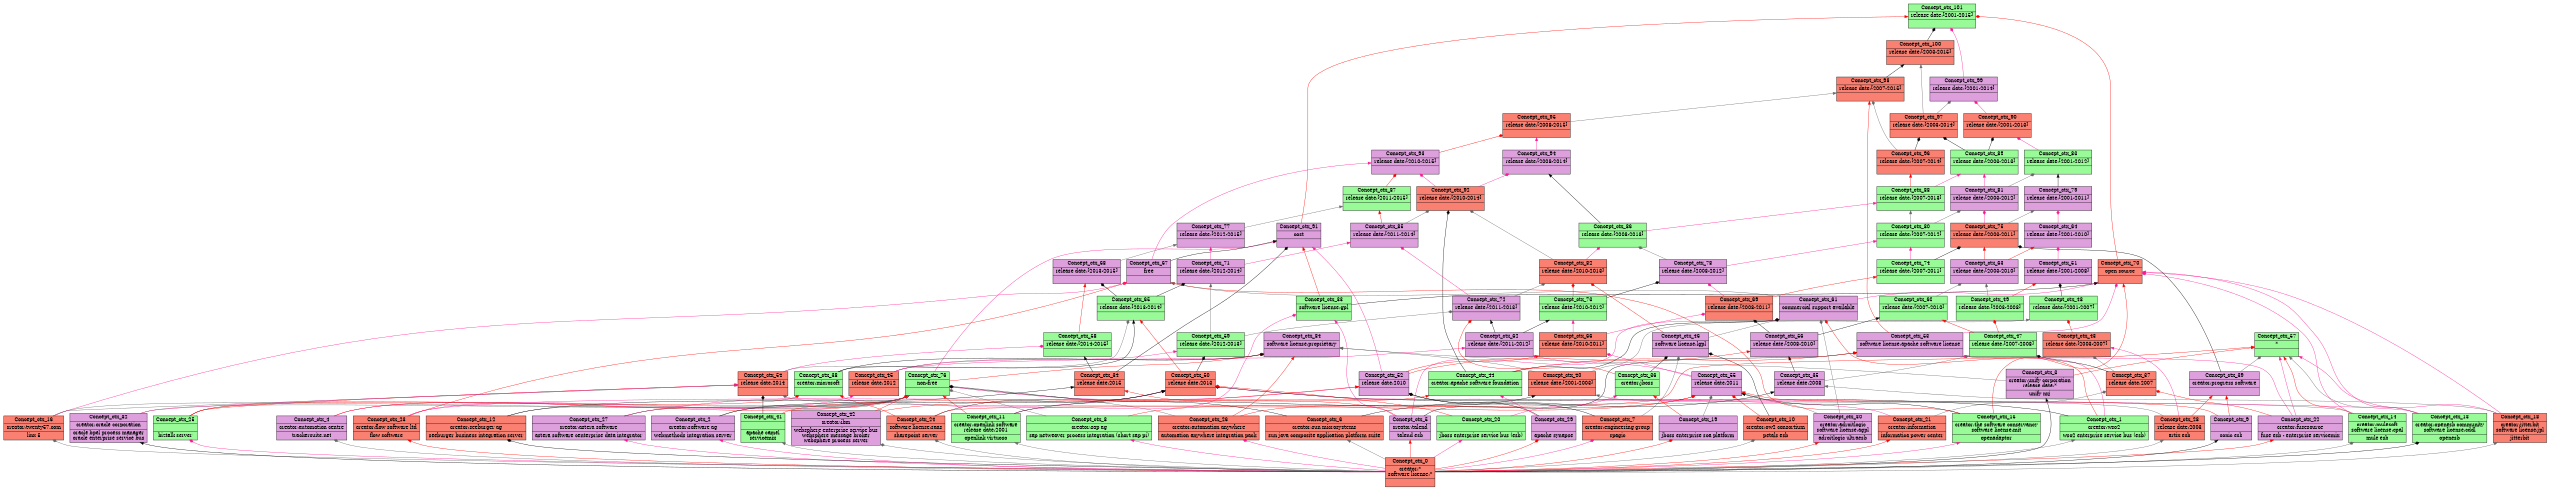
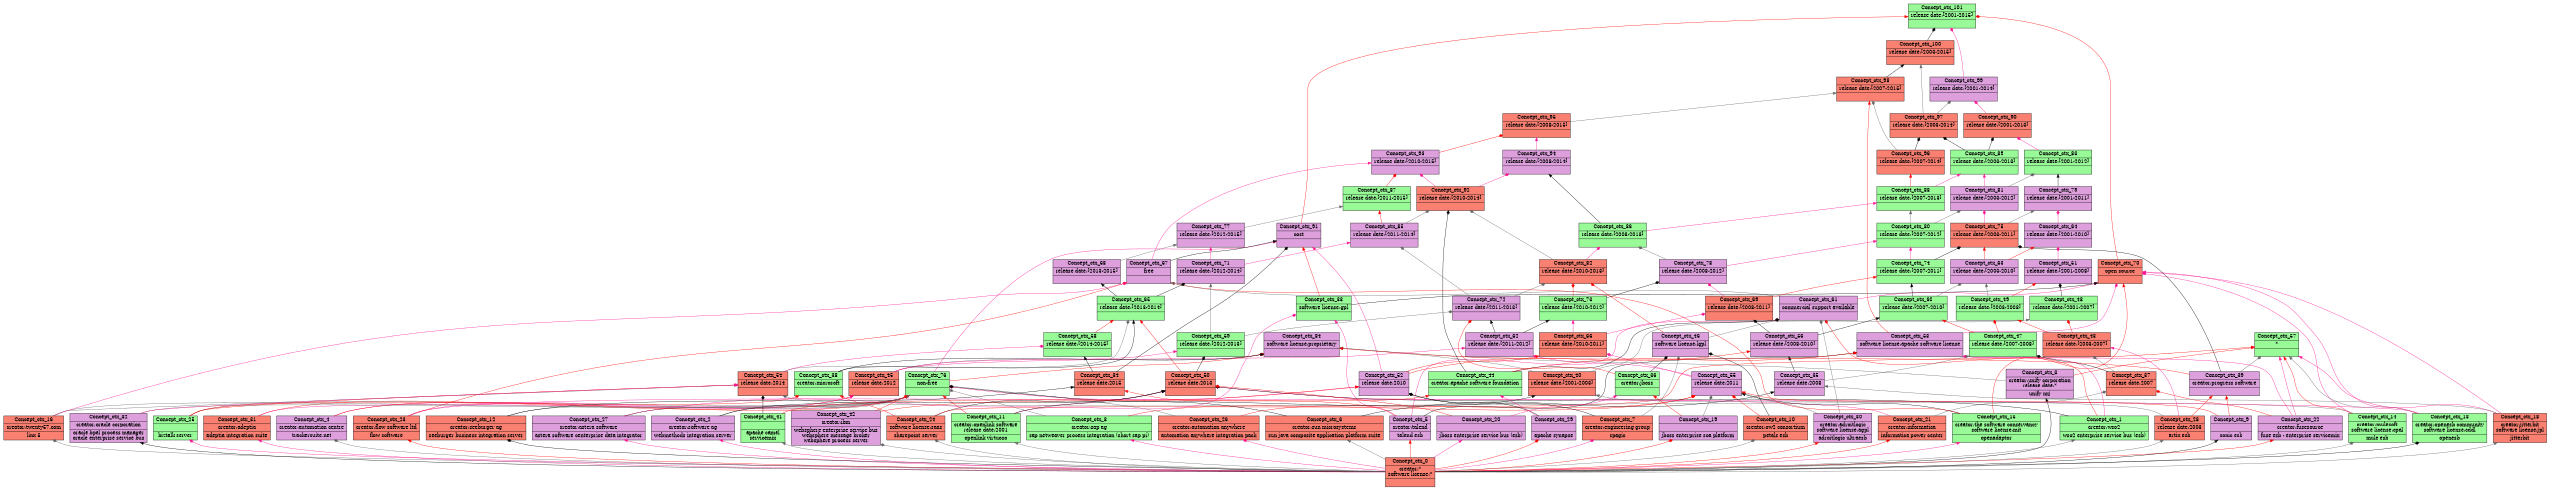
  digraph {
    rankdir=BT
    node [fillcolor=plum shape=record style=filled]
    edge [arrowhead=normal color=deeppink]
    n1 [fillcolor=salmon label="{Concept_ctx_0|creator:*\nsoftware license:*\n|}"]
+   n2 [fillcolor=salmon label="{Concept_ctx_31|creator:adeptia\n|adeptia integration suite\n}"]
    n3 [label="{Concept_ctx_30|creator:adroitlogic\nsoftware license:agpl\n|adroitlogic ultraesb\n}"]
    n4 [label="{Concept_ctx_27|creator:astera software\n|astera software centerprise data integrator\n}"]
    n5 [fillcolor=salmon label="{Concept_ctx_26|creator:automation anywhere\n|automation anywhere integration pack\n}"]
    n6 [fillcolor=salmon label="{Concept_ctx_24|software license:saas\n|sharepoint server\n}"]
    n7 [fillcolor=palegreen label="{Concept_ctx_25||biztalk server\n}"]
    n8 [fillcolor=salmon label="{Concept_ctx_23|creator:flow software ltd\n|flow software\n}"]
    n9 [label="{Concept_ctx_22|creator:fusesource\n|fuse esb - enterprise servicemix\n}"]
    n10 [fillcolor=salmon label="{Concept_ctx_21|creator:informatica\n|informatica power center\n}"]
    n11 [fillcolor=salmon label="{Concept_ctx_18|creator:jitterbit\nsoftware license:jpl\n|jitterbit\n}"]
    n12 [fillcolor=salmon label="{Concept_ctx_16|creator:twenty57.com\n|linx 5\n}"]
    n13 [fillcolor=palegreen label="{Concept_ctx_15|creator:the software conservancy\nsoftware license:mit\n|openadaptor\n}"]
    n14 [fillcolor=palegreen label="{Concept_ctx_14|creator:mulesoft\nsoftware license:cpal\n|mule esb\n}"]
    n15 [fillcolor=palegreen label="{Concept_ctx_13|creator:openesb community\nsoftware license:cddl\n|openesb\n}"]
    n16 [fillcolor=salmon label="{Concept_ctx_12|creator:seeburger ag\n|seeburger business integration server\n}"]
    n17 [fillcolor=salmon label="{Concept_ctx_10|creator:ow2 consortium\n|petals esb\n}"]
    n18 [fillcolor=palegreen label="{Concept_ctx_8|creator:sap ag\n|sap netweaver process integration (short sap pi)\n}"]
    n19 [fillcolor=salmon label="{Concept_ctx_7|creator:engineering group\n|spagic\n}"]
    n20 [fillcolor=salmon label="{Concept_ctx_6|creator:sun microsystems\n|sun java composite application platform suite\n}"]
    n21 [label="{Concept_ctx_5|creator:talend\n|talend esb\n}"]
    n22 [label="{Concept_ctx_4|creator:automation centre\n|trackersuite.net\n}"]
    n23 [label="{Concept_ctx_3|creator:unify corporation\nrelease date:*\n|unify nxj\n}"]
    n24 [fillcolor=palegreen label="{Concept_ctx_11|creator:openlink software\nrelease date:2001\n|openlink virtuoso\n}"]
    n25 [label="{Concept_ctx_2|creator:software ag\n|webmethods integration server\n}"]
    n26 [fillcolor=palegreen label="{Concept_ctx_1|creator:wso2\n|wso2 enterprise service bus (esb)\n}"]
    n27 [fillcolor=salmon label="{Concept_ctx_28|release date:2003\n|artix esb\n}"]
    n28 [label="{Concept_ctx_29||apache synapse\n}"]
    n29 [label="{Concept_ctx_9||sonic esb\n}"]
    n30 [label="{Concept_ctx_19||jboss enterprise soa platform\n}"]
-   n31 [fillcolor=palegreen label="{Concept_ctx_20||jboss enterprise service bus (esb)\n}"]
+   n31 [label="{Concept_ctx_20||jboss enterprise service bus (esb)\n}"]
    n32 [label="{Concept_ctx_32|creator:oracle corporation\n|oracle bpel process manager\noracle enterprise service bus\n}"]
    n33 [fillcolor=palegreen label="{Concept_ctx_41||apache camel\nservicemix\n}"]
    n34 [label="{Concept_ctx_42|creator:ibm\n|websphere enterprise service bus\nwebsphere message broker\nwebsphere process server\n}"]
    n35 [fillcolor=salmon label="{Concept_ctx_45|release date:2012\n|}"]
    n36 [fillcolor=palegreen label="{Concept_ctx_76|non-free\n|}"]
    n37 [label="{Concept_ctx_55|release date:2011\n|}"]
    n38 [label="{Concept_ctx_61|commercial support available\n|}"]
    n39 [fillcolor=salmon label="{Concept_ctx_50|release date:2013\n|}"]
    n40 [fillcolor=palegreen label="{Concept_ctx_38|creator:microsoft\n|}"]
    n41 [fillcolor=palegreen label="{Concept_ctx_57|*\n|}"]
    n42 [fillcolor=salmon label="{Concept_ctx_54|release date:2014\n|}"]
    n43 [label="{Concept_ctx_52|release date:2010\n|}"]
    n44 [label="{Concept_ctx_67|free\n|}"]
    n45 [fillcolor=salmon label="{Concept_ctx_37|release date:2007\n|}"]
    n46 [label="{Concept_ctx_53|software license:apache software license\n|}"]
    n47 [label="{Concept_ctx_35|release date:2008\n|}"]
    n48 [fillcolor=salmon label="{Concept_ctx_70|open source\n|}"]
    n49 [fillcolor=salmon label="{Concept_ctx_34|release date:2015\n|}"]
    n50 [label="{Concept_ctx_46|software license:lgpl\n|}"]
    n51 [fillcolor=palegreen label="{Concept_ctx_33|software license:gpl\n|}"]
    n52 [label="{Concept_ctx_84|software license:proprietary\n|}"]
    n53 [fillcolor=salmon label="{Concept_ctx_40|release date:[2001-2003]\n|}"]
    n54 [label="{Concept_ctx_39|creator:progress software\n|}"]
    n55 [fillcolor=salmon label="{Concept_ctx_43|release date:[2003-2007]\n|}"]
    n56 [fillcolor=palegreen label="{Concept_ctx_44|creator:apache software foundation\n|}"]
    n57 [fillcolor=palegreen label="{Concept_ctx_36|creator:jboss\n|}"]
    n58 [label="{Concept_ctx_91|cost\n|}"]
    n59 [fillcolor=salmon label="{Concept_ctx_75|release date:[2003-2011]\n|}"]
    n60 [fillcolor=palegreen label="{Concept_ctx_65|release date:[2013-2014]\n|}"]
    n61 [label="{Concept_ctx_72|release date:[2011-2013]\n|}"]
    n62 [fillcolor=palegreen label="{Concept_ctx_47|release date:[2007-2008]\n|}"]
    n63 [label="{Concept_ctx_56|release date:[2008-2010]\n|}"]
    n64 [fillcolor=palegreen label="{Concept_ctx_58|release date:[2014-2015]\n|}"]
    n65 [fillcolor=palegreen label="{Concept_ctx_48|release date:[2001-2007]\n|}"]
    n66 [fillcolor=salmon label="{Concept_ctx_92|release date:[2010-2014]\n|}"]
    n67 [fillcolor=palegreen label="{Concept_ctx_59|release date:[2012-2013]\n|}"]
    n68 [label="{Concept_ctx_62|release date:[2011-2012]\n|}"]
    n69 [fillcolor=palegreen label="{Concept_ctx_49|release date:[2003-2008]\n|}"]
    n70 [fillcolor=salmon label="{Concept_ctx_82|release date:[2010-2013]\n|}"]
    n71 [fillcolor=palegreen label="{Concept_ctx_60|release date:[2007-2010]\n|}"]
    n72 [label="{Concept_ctx_51|release date:[2001-2008]\n|}"]
    n73 [label="{Concept_ctx_63|release date:[2003-2010]\n|}"]
    n74 [fillcolor=salmon label="{Concept_ctx_98|release date:[2007-2015]\n|}"]
    n75 [fillcolor=salmon label="{Concept_ctx_66|release date:[2010-2011]\n|}"]
    n76 [label="{Concept_ctx_64|release date:[2001-2010]\n|}"]
    n77 [fillcolor=salmon label="{Concept_ctx_69|release date:[2008-2011]\n|}"]
    n78 [label="{Concept_ctx_71|release date:[2012-2014]\n|}"]
    n79 [label="{Concept_ctx_68|release date:[2013-2015]\n|}"]
    n80 [fillcolor=palegreen label="{Concept_ctx_73|release date:[2010-2012]\n|}"]
    n81 [fillcolor=palegreen label="{Concept_ctx_74|release date:[2007-2011]\n|}"]
    n82 [label="{Concept_ctx_79|release date:[2001-2011]\n|}"]
    n83 [label="{Concept_ctx_93|release date:[2010-2015]\n|}"]
    n84 [label="{Concept_ctx_78|release date:[2008-2012]\n|}"]
    n85 [label="{Concept_ctx_77|release date:[2012-2015]\n|}"]
    n86 [fillcolor=palegreen label="{Concept_ctx_101|release date:[2001-2015]\n|}"]
    n87 [label="{Concept_ctx_85|release date:[2011-2014]\n|}"]
    n88 [fillcolor=palegreen label="{Concept_ctx_80|release date:[2007-2012]\n|}"]
    n89 [fillcolor=palegreen label="{Concept_ctx_86|release date:[2008-2013]\n|}"]
    n90 [fillcolor=palegreen label="{Concept_ctx_87|release date:[2011-2015]\n|}"]
    n91 [label="{Concept_ctx_81|release date:[2003-2012]\n|}"]
    n92 [fillcolor=palegreen label="{Concept_ctx_83|release date:[2001-2012]\n|}"]
    n93 [fillcolor=palegreen label="{Concept_ctx_88|release date:[2007-2013]\n|}"]
    n94 [fillcolor=palegreen label="{Concept_ctx_89|release date:[2003-2013]\n|}"]
    n95 [fillcolor=salmon label="{Concept_ctx_90|release date:[2001-2013]\n|}"]
    n96 [label="{Concept_ctx_94|release date:[2008-2014]\n|}"]
    n97 [fillcolor=salmon label="{Concept_ctx_96|release date:[2007-2014]\n|}"]
    n98 [fillcolor=salmon label="{Concept_ctx_97|release date:[2003-2014]\n|}"]
    n99 [label="{Concept_ctx_99|release date:[2001-2014]\n|}"]
    n100 [fillcolor=salmon label="{Concept_ctx_95|release date:[2008-2015]\n|}"]
    n101 [fillcolor=salmon label="{Concept_ctx_100|release date:[2003-2015]\n|}"]
    subgraph sub_1 {
      label=ctx
      n1
+     n2
      n3
      n4
      n5
      n6
      n7
      n8
      n9
      n10
      n11
      n12
      n13
      n14
      n15
      n16
      n17
      n18
      n19
      n20
      n21
      n22
      n23
      n24
      n25
      n26
      n27
      n28
      n29
      n30
      n31
      n32
      n33
      n34
      n35
      n36
      n37
      n38
      n39
      n40
      n41
      n42
      n43
      n44
      n45
      n46
      n47
      n48
      n49
      n50
      n51
      n52
      n53
      n54
      n55
      n56
      n57
      n58
      n59
      n60
      n61
      n62
      n63
      n64
      n65
      n66
      n67
      n68
      n69
      n70
      n71
      n72
      n73
      n74
      n75
      n76
      n77
      n78
      n79
      n80
      n81
      n82
      n83
      n84
      n85
      n86
      n87
      n88
      n89
      n90
      n91
      n92
      n93
      n94
      n95
      n96
      n97
      n98
      n99
      n100
      n101
    }
+   n1 -> n2
    n1 -> n3 [color=red]
    n1 -> n4
    n1 -> n5 [arrowhead=diamond]
    n1 -> n6 [arrowhead=diamond color=gray40]
    n1 -> n7 [arrowhead=diamond]
    n1 -> n8 [color=red]
    n1 -> n9 [color=red]
    n1 -> n10 [color=red]
    n1 -> n11 [color=gray40]
    n1 -> n12 [arrowhead=diamond color=gray40]
    n1 -> n13
    n1 -> n14 [arrowhead=diamond color=gray40]
    n1 -> n15 [arrowhead=diamond color=black]
    n1 -> n16 [arrowhead=diamond color=black]
    n1 -> n17 [arrowhead=diamond color=gray40]
    n1 -> n18
    n1 -> n19 [arrowhead=diamond]
    n1 -> n20 [color=gray40]
    n1 -> n21 [color=red]
    n1 -> n22 [arrowhead=diamond color=gray40]
    n1 -> n23 [color=black]
    n1 -> n24 [color=gray40]
    n1 -> n25
    n1 -> n26 [color=gray40]
    n1 -> n27 [color=gray40]
    n1 -> n28 [arrowhead=diamond color=red]
    n1 -> n29 [color=black]
    n1 -> n30 [arrowhead=diamond color=red]
    n1 -> n31
    n1 -> n32 [color=black]
    n1 -> n33 [color=gray40]
    n1 -> n34 [arrowhead=diamond color=gray40]
+   n2 -> n35 [color=red]
+   n2 -> n36 [arrowhead=diamond]
    n3 -> n37 [arrowhead=diamond color=gray40]
    n3 -> n38 [arrowhead=diamond color=gray40]
    n4 -> n36 [color=black]
    n4 -> n39
    n5 -> n36 [arrowhead=diamond color=gray40]
    n5 -> n37 [color=red]
    n6 -> n39 [color=black]
    n6 -> n40 [color=red]
    n6 -> n41 [color=red]
    n7 -> n36 [color=gray40]
    n7 -> n40 [arrowhead=diamond color=red]
    n7 -> n42 [color=red]
    n8 -> n36
    n8 -> n43
    n8 -> n44 [arrowhead=diamond color=red]
    n9 -> n41
    n9 -> n45 [arrowhead=diamond color=red]
    n9 -> n46 [arrowhead=diamond]
    n10 -> n36 [arrowhead=diamond]
    n10 -> n45 [arrowhead=diamond color=gray40]
    n11 -> n41
    n11 -> n47 [color=gray40]
    n11 -> n48
    n12 -> n36 [color=gray40]
    n12 -> n42 [color=gray40]
    n12 -> n44
    n13 -> n37 [color=black]
    n13 -> n44 [color=red]
    n13 -> n48 [color=red]
    n14 -> n41 [color=red]
    n14 -> n42 [arrowhead=diamond color=gray40]
    n14 -> n48 [arrowhead=diamond]
    n15 -> n39 [arrowhead=diamond]
    n15 -> n41 [color=gray40]
    n15 -> n48
    n16 -> n36 [color=gray40]
    n16 -> n49 [color=black]
    n17 -> n37 [arrowhead=diamond color=red]
    n17 -> n50 [arrowhead=diamond color=black]
    n18 -> n36 [arrowhead=diamond color=gray40]
    n18 -> n37 [arrowhead=diamond color=red]
    n19 -> n43 [arrowhead=diamond color=black]
    n19 -> n50 [arrowhead=diamond color=gray40]
    n20 -> n36 [arrowhead=diamond color=black]
    n20 -> n47 [color=black]
    n21 -> n38 [arrowhead=diamond]
    n21 -> n46 [color=black]
    n21 -> n49 [color=red]
    n21 -> n51
    n22 -> n35
    n22 -> n36 [color=red]
    n23 -> n41 [color=red]
    n23 -> n52 [color=gray40]
    n24 -> n36 [color=red]
    n24 -> n51 [arrowhead=diamond]
    n24 -> n53 [color=black]
    n25 -> n36 [color=gray40]
    n25 -> n39 [color=black]
    n26 -> n38 [arrowhead=diamond color=red]
    n26 -> n39 [arrowhead=diamond color=black]
    n26 -> n46
    n27 -> n53 [color=gray40]
    n27 -> n54 [color=red]
    n27 -> n55
    n28 -> n43 [arrowhead=diamond color=black]
    n28 -> n56
    n29 -> n37 [color=red]
    n29 -> n54 [color=red]
    n30 -> n37 [arrowhead=diamond color=gray40]
    n30 -> n57 [color=red]
    n31 -> n39 [arrowhead=diamond color=red]
    n31 -> n57
    n32 -> n36 [color=gray40]
    n32 -> n42 [arrowhead=diamond]
    n33 -> n42 [arrowhead=diamond color=black]
    n33 -> n56 [color=red]
    n34 -> n36 [arrowhead=diamond color=red]
    n34 -> n43 [color=red]
    n35 -> n52 [arrowhead=diamond color=gray40]
    n35 -> n67
    n35 -> n68
    n36 -> n52 [arrowhead=diamond color=red]
    n36 -> n58
    n37 -> n68 [arrowhead=diamond]
    n37 -> n75 [arrowhead=diamond]
    n38 -> n44 [color=gray40]
    n38 -> n48
    n39 -> n60 [color=red]
    n39 -> n67 [arrowhead=diamond color=black]
    n40 -> n52 [color=black]
    n40 -> n60 [color=black]
    n42 -> n60 [arrowhead=diamond color=gray40]
    n42 -> n64 [arrowhead=diamond]
    n43 -> n58
    n43 -> n63 [color=red]
    n43 -> n75 [color=red]
    n44 -> n58 [color=black]
    n44 -> n83
    n45 -> n55 [arrowhead=diamond color=gray40]
    n45 -> n62 [arrowhead=diamond color=black]
    n46 -> n48 [arrowhead=diamond]
    n46 -> n74 [color=red]
    n47 -> n62 [color=gray40]
    n47 -> n63 [color=black]
    n48 -> n86 [arrowhead=diamond color=red]
    n49 -> n58 [arrowhead=diamond color=black]
    n49 -> n64 [color=black]
    n50 -> n38 [arrowhead=diamond color=gray40]
    n50 -> n70 [arrowhead=diamond color=red]
    n51 -> n48 [color=black]
    n51 -> n58 [color=red]
    n53 -> n52 [color=gray40]
    n53 -> n65 [color=gray40]
    n54 -> n41 [arrowhead=diamond color=gray40]
-   n5 -> n52 [color=red]
+   n54 -> n52 [color=red]
    n54 -> n59 [arrowhead=diamond color=black]
    n55 -> n65 [arrowhead=diamond color=red]
+   n55 -> n69 [color=red]
    n56 -> n38 [arrowhead=diamond color=black]
    n56 -> n46 [arrowhead=diamond color=red]
    n56 -> n66 [arrowhead=diamond color=black]
    n57 -> n50 [arrowhead=diamond color=black]
    n57 -> n61 [arrowhead=diamond color=red]
    n58 -> n86 [color=red]
    n59 -> n82 [color=gray40]
    n59 -> n91 [arrowhead=diamond]
    n60 -> n78 [arrowhead=diamond color=black]
-   n60 -> n79 [arrowhead=diamond color=black]
+   n60 -> n79 [color=black]
    n61 -> n70 [arrowhead=diamond color=gray40]
-   n61 -> n87 [arrowhead=diamond]
+   n61 -> n87 [arrowhead=diamond color=gray40]
    n62 -> n69 [arrowhead=diamond color=red]
    n62 -> n71 [color=red]
    n63 -> n71 [color=black]
    n63 -> n77 [arrowhead=diamond color=black]
-   n64 -> n79 [color=red]
+   n64 -> n60 [color=red]
    n65 -> n72 [arrowhead=diamond color=black]
    n66 -> n83 [arrowhead=diamond]
    n66 -> n96 [arrowhead=diamond]
    n67 -> n61 [arrowhead=diamond color=gray40]
    n67 -> n78 [color=gray40]
    n68 -> n61 [color=black]
    n68 -> n80 [color=black]
    n69 -> n72 [color=red]
    n69 -> n73 [color=gray40]
    n70 -> n66 [arrowhead=diamond color=gray40]
    n70 -> n89 [arrowhead=diamond]
    n71 -> n73 [arrowhead=diamond color=gray40]
+   n71 -> n81 [color=black]
    n72 -> n76 [arrowhead=diamond]
    n73 -> n59 [color=red]
    n73 -> n76 [color=red]
    n74 -> n101 [color=black]
    n75 -> n77 [arrowhead=diamond]
    n75 -> n80
    n76 -> n82 [arrowhead=diamond]
    n77 -> n81 [color=red]
    n77 -> n84 [arrowhead=diamond]
    n78 -> n85
    n78 -> n87
    n79 -> n85 [color=gray40]
    n80 -> n70 [arrowhead=diamond color=red]
    n80 -> n84 [arrowhead=diamond color=black]
    n81 -> n59 [arrowhead=diamond color=black]
    n81 -> n88
    n82 -> n92 [color=black]
    n83 -> n100 [arrowhead=diamond color=red]
    n84 -> n88
    n84 -> n89 [arrowhead=diamond color=gray40]
    n85 -> n90 [color=gray40]
    n87 -> n66 [arrowhead=diamond color=gray40]
    n87 -> n90 [color=red]
    n88 -> n91 [arrowhead=diamond color=gray40]
    n88 -> n93 [color=gray40]
    n89 -> n93
    n89 -> n96 [color=black]
    n90 -> n83 [arrowhead=diamond color=red]
    n91 -> n92 [arrowhead=diamond color=gray40]
    n91 -> n94
    n92 -> n95 [arrowhead=diamond]
    n93 -> n94
    n93 -> n97 [color=red]
    n94 -> n95 [arrowhead=diamond color=black]
    n94 -> n98 [arrowhead=diamond color=black]
    n95 -> n99 [arrowhead=diamond]
    n96 -> n100
    n97 -> n74 [arrowhead=diamond color=gray40]
    n97 -> n98 [arrowhead=diamond color=black]
    n98 -> n99 [arrowhead=diamond color=gray40]
    n98 -> n101 [color=gray40]
    n99 -> n86 [arrowhead=diamond]
    n100 -> n74 [color=gray40]
    n101 -> n86 [arrowhead=diamond color=black]
  }
